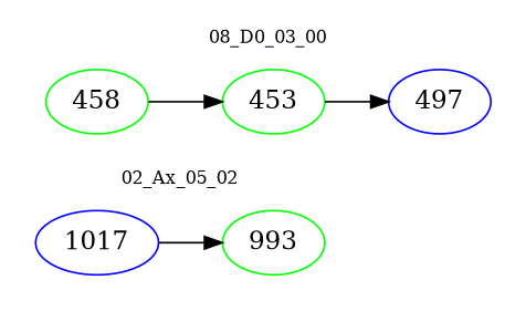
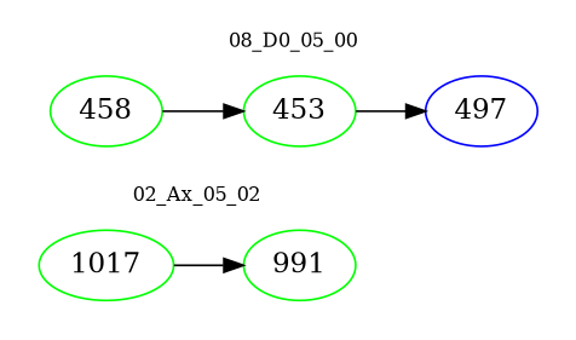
  digraph {
    rankdir=LR
    node [color=green]
    edge [color=black]
-   n1 [color=blue label=1017]
-   n2 [label=993]
+   n1 [label=1017]
+   n2 [label=991]
    n3 [label=458]
    n4 [label=453]
    n5 [color=blue label=497]
    subgraph cluster_1 {
      color=white
      fontsize=10
      label="02_Ax_05_02"
      n1
      n2
    }
    subgraph cluster_2 {
      color=white
      fontsize=10
-     label="08_D0_03_00"
+     label="08_D0_05_00"
      n3
      n4
      n5
    }
    n1 -> n2
    n3 -> n4
    n4 -> n5
  }
